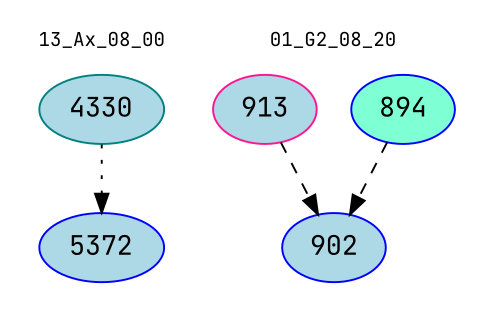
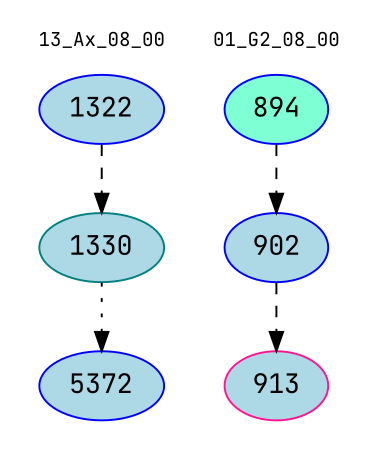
  digraph {
    fontname="JetBrains Mono"
    node [color=blue fillcolor=lightblue fontname="JetBrains Mono" style=filled]
    edge [color=black fontname="JetBrains Mono" style=dashed]
-   n2 [color=teal label=4330]
+   n1 [label=1322]
+   n2 [color=teal label=1330]
    n3 [label=5372]
    n4 [fillcolor=aquamarine label=894]
    n5 [color=deeppink label=913]
    n6 [label=902]
    subgraph cluster_1 {
      color=white
      fontsize=10
      label="13_Ax_08_00"
+     n1
      n2
      n3
    }
    subgraph cluster_2 {
      color=white
      fontsize=10
-     label="01_G2_08_20"
+     label="01_G2_08_00"
      n4
      n5
      n6
    }
+   n1 -> n2
    n2 -> n3 [style=dotted]
    n4 -> n6
-   n5 -> n6
+   n6 -> n5
  }
